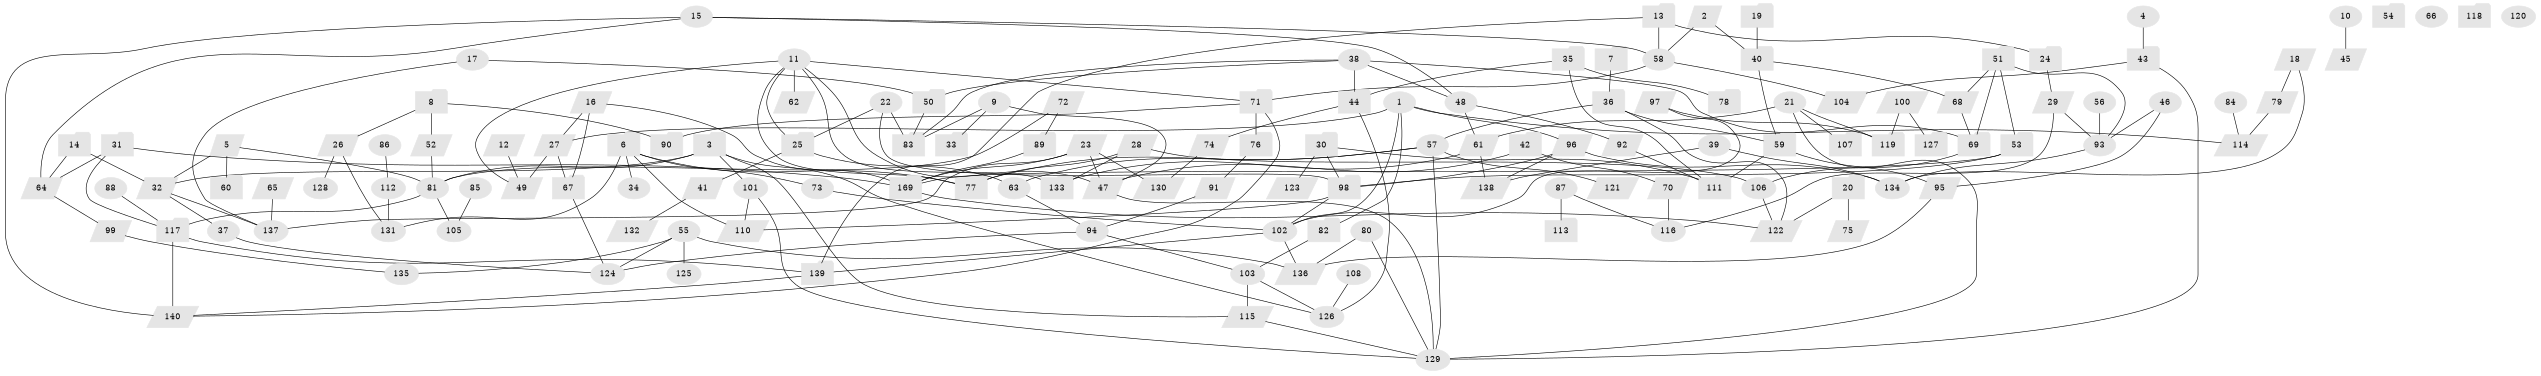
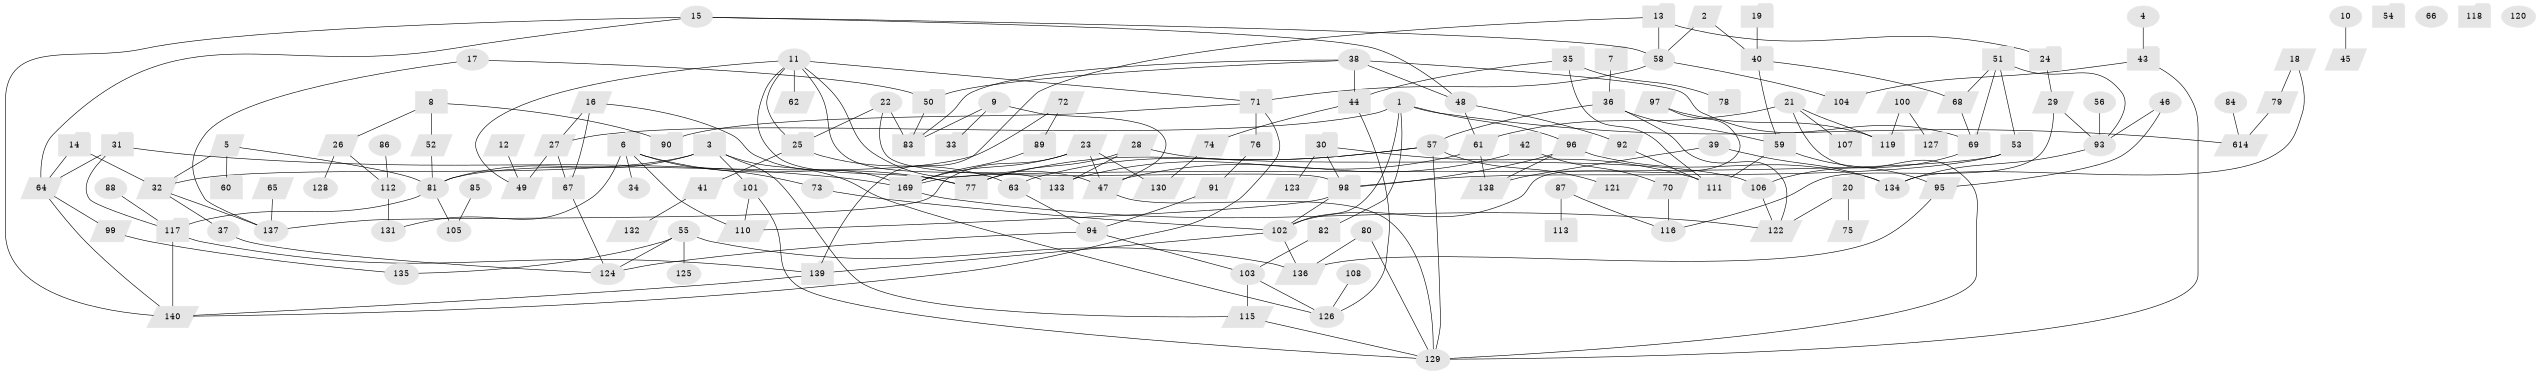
  graph {
    node [color=gray90 shape=ellipse style=filled]
    27 [shape=parallelogram]
    1
    82 [shape=folder]
    96 [shape=parallelogram]
    102
-   114 [shape=parallelogram]
+   114 [shape=parallelogram label=614]
    49 [shape=parallelogram]
    67 [shape=folder]
    103
    134
    98 [shape=folder]
    138 [shape=parallelogram]
    139 [shape=folder]
    136 [shape=parallelogram]
    2 [shape=parallelogram]
    40 [shape=folder]
    58
    59 [shape=folder]
    68 [shape=parallelogram]
    71 [shape=folder]
    104 [shape=parallelogram]
    3 [shape=folder]
    32 [shape=parallelogram]
    81
    101
    115 [shape=parallelogram]
    126
    137
    37
    117 [shape=folder]
    105
    110 [shape=parallelogram]
    129
    43 [shape=folder]
    4
    5 [shape=parallelogram]
    60 [shape=folder]
    6 [shape=folder]
    34
    73
    77 [shape=folder]
    131
    7 [shape=folder]
    36 [shape=folder]
    122 [shape=parallelogram]
    57
    8 [shape=folder]
    26 [shape=parallelogram]
    52 [shape=parallelogram]
    90 [shape=folder]
    128
    33 [shape=folder]
    9
    47 [shape=parallelogram]
    83 [shape=folder]
    45 [shape=parallelogram]
    10
    11
    25 [shape=folder]
    62 [shape=parallelogram]
    133 [shape=folder]
    41 [shape=parallelogram]
    63
    140 [shape=parallelogram]
    76 [shape=folder]
    12 [shape=parallelogram]
    13 [shape=folder]
    24 [shape=folder]
    29 [shape=parallelogram]
    14 [shape=folder]
    64 [shape=parallelogram]
    99 [shape=parallelogram]
    65 [shape=parallelogram]
    15
    48
    61 [shape=parallelogram]
    92 [shape=parallelogram]
    16 [shape=parallelogram]
    n79 [label=169 shape=folder]
    124
    50 [shape=folder]
    17
    18 [shape=parallelogram]
    79 [shape=parallelogram]
    19 [shape=folder]
    20 [shape=folder]
    75 [shape=parallelogram]
    21
    107 [shape=folder]
    119 [shape=folder]
    22
    23 [shape=parallelogram]
    130 [shape=parallelogram]
    93
    116
    132 [shape=parallelogram]
    94
    28 [shape=parallelogram]
    106
    30 [shape=folder]
    111 [shape=folder]
    123 [shape=parallelogram]
    31 [shape=folder]
    35 [shape=folder]
    44 [shape=folder]
    78 [shape=folder]
    74 [shape=parallelogram]
    121 [shape=parallelogram]
    95 [shape=parallelogram]
    38
    69 [shape=folder]
    39
    42 [shape=folder]
    70 [shape=parallelogram]
    46
    51 [shape=folder]
    53 [shape=folder]
    54 [shape=folder]
    55
    125
    135
    56
    66
    91 [shape=parallelogram]
    72 [shape=parallelogram]
    89 [shape=folder]
    80
    84
    85
    86
    112
    87
    113 [shape=folder]
    88
    97 [shape=parallelogram]
    100 [shape=parallelogram]
    127 [shape=folder]
    108
    118 [shape=folder]
    120
    27 -- 49
    27 -- 67
    1 -- 27
    1 -- 82
    1 -- 96
    1 -- 102
    1 -- 114
    82 -- 103
    96 -- 134
    96 -- 98
    96 -- 138
    102 -- 139
    102 -- 136
    67 -- 124
    103 -- 115
    103 -- 126
    98 -- 102
    98 -- 110
    139 -- 140
    2 -- 40
    2 -- 58
    40 -- 59
    40 -- 68
    58 -- 71
    58 -- 104
    59 -- 111
    59 -- 95
    68 -- 69
    71 -- 90
    71 -- 140
    71 -- 76
    3 -- 32
    3 -- 81
    3 -- 101
    3 -- 115
    3 -- 126
    32 -- 137
    32 -- 37
    81 -- 117
    81 -- 105
    101 -- 110
    101 -- 129
    115 -- 129
    37 -- 124
    117 -- 139
    117 -- 140
    43 -- 104
    43 -- 129
    4 -- 43
    5 -- 32
    5 -- 81
    5 -- 60
    6 -- 110
    6 -- 34
    6 -- 73
    6 -- 77
    6 -- 131
    73 -- 102
    7 -- 36
    36 -- 59
    36 -- 122
    36 -- 57
    57 -- 129
    57 -- 77
    57 -- 63
    57 -- 121
    8 -- 26
    8 -- 52
    8 -- 90
-   26 -- 131
+   26 -- 112
    26 -- 128
    52 -- 81
    9 -- 33
    9 -- 47
    9 -- 83
    47 -- 129
    10 -- 45
    11 -- 49
    11 -- 71
    11 -- 77
    11 -- 47
    11 -- 25
    11 -- 62
    11 -- 133
    25 -- 41
    25 -- 63
    41 -- 132
    63 -- 94
    76 -- 91
    12 -- 49
    13 -- 139
    13 -- 58
    13 -- 24
    24 -- 29
    29 -- 93
    29 -- 116
    14 -- 32
    14 -- 64
+   64 -- 140
    64 -- 99
    99 -- 135
    65 -- 137
    15 -- 58
    15 -- 140
    15 -- 64
    15 -- 48
    48 -- 61
    48 -- 92
    61 -- 138
    61 -- 133
    92 -- 111
    16 -- 27
    16 -- 67
    16 -- n79
    n79 -- 122
    50 -- 83
    17 -- 137
    17 -- 50
    18 -- 134
    18 -- 79
    79 -- 114
    19 -- 40
    20 -- 122
    20 -- 75
    21 -- 129
    21 -- 61
    21 -- 107
    21 -- 119
    22 -- 98
    22 -- 83
    22 -- 25
    23 -- 137
    23 -- 47
    23 -- n79
    23 -- 130
    93 -- 134
    94 -- 103
    94 -- 124
    28 -- 77
    28 -- 133
    28 -- 106
    106 -- 122
    30 -- 98
    30 -- 111
    30 -- 123
    31 -- 117
    31 -- 64
    31 -- n79
    35 -- 111
    35 -- 44
    35 -- 78
    44 -- 126
    44 -- 74
    74 -- 130
    95 -- 136
    38 -- 83
    38 -- 48
    38 -- 50
    38 -- 44
    38 -- 69
    69 -- 106
    39 -- 134
    39 -- 138
    42 -- 47
    42 -- 70
    70 -- 116
    46 -- 93
    46 -- 95
    51 -- 68
    51 -- 93
    51 -- 69
    51 -- 53
    53 -- 98
    53 -- n79
    55 -- 136
    55 -- 124
    55 -- 125
    55 -- 135
    56 -- 93
    91 -- 94
    72 -- 81
    72 -- 89
    89 -- n79
    80 -- 136
    80 -- 129
    84 -- 114
    85 -- 105
    86 -- 112
    112 -- 131
    87 -- 116
    87 -- 113
    88 -- 117
    97 -- 102
    97 -- 119
    100 -- 119
    100 -- 127
    108 -- 126
  }
